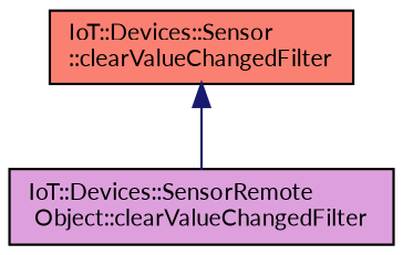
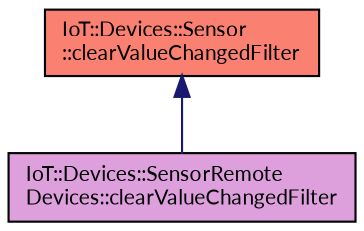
  digraph {
    rankdir=TB
    fontname=Lato
    node [color=black fontname=Lato fontsize=10 shape=record style=filled]
    n1 [fillcolor=salmon fontcolor=black height=0.2 label="IoT::Devices::Sensor\l::clearValueChangedFilter" width=0.4]
-   n2 [fillcolor=plum height=0.2 label="IoT::Devices::SensorRemote\lObject::clearValueChangedFilter" width=0.4]
+   n2 [fillcolor=plum height=0.2 label="IoT::Devices::SensorRemote\lDevices::clearValueChangedFilter" width=0.4]
    n1 -> n2 [color=midnightblue dir=back fontname=Lato fontsize=10 labelfontname=Helvetica labelfontsize=10 style=solid]
  }
